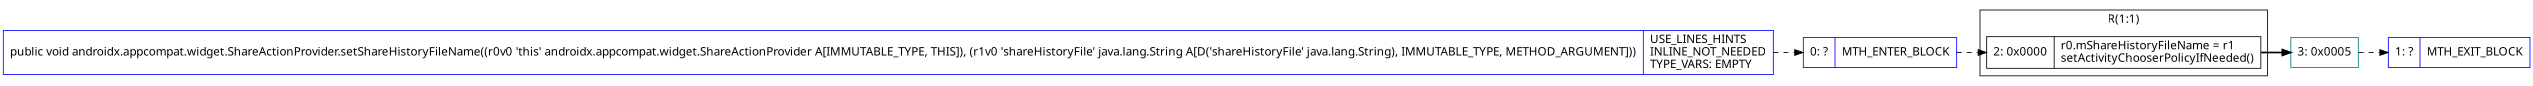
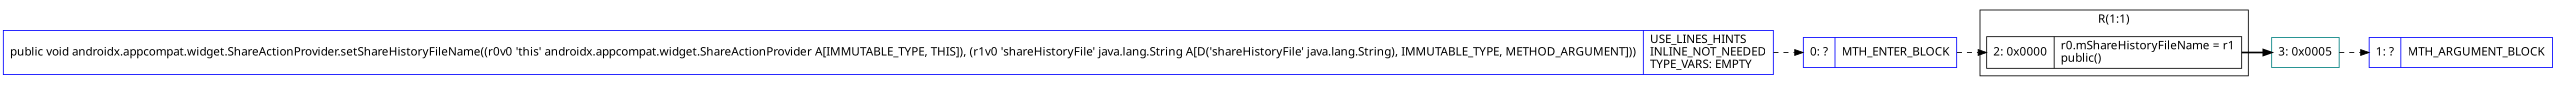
  digraph {
    fontname="Noto Sans"
    rankdir=LR
    node [color=blue fontname="Noto Sans" shape=record]
    edge [fontname="Noto Sans" style=dashed]
-   n1 [color=black label="{2\:\ 0x0000|r0.mShareHistoryFileName = r1\lsetActivityChooserPolicyIfNeeded()\l}"]
+   n1 [color=black label="{2\:\ 0x0000|r0.mShareHistoryFileName = r1\lpublic()\l}"]
    n2 [color=teal label="{3\:\ 0x0005}"]
-   n3 [label="{1\:\ ?|MTH_EXIT_BLOCK\l}"]
+   n3 [label="{1\:\ ?|MTH_ARGUMENT_BLOCK\l}"]
    n4 [label="{0\:\ ?|MTH_ENTER_BLOCK\l}"]
    n5 [label="{public void androidx.appcompat.widget.ShareActionProvider.setShareHistoryFileName((r0v0 'this' androidx.appcompat.widget.ShareActionProvider A[IMMUTABLE_TYPE, THIS]), (r1v0 'shareHistoryFile' java.lang.String A[D('shareHistoryFile' java.lang.String), IMMUTABLE_TYPE, METHOD_ARGUMENT]))  | USE_LINES_HINTS\lINLINE_NOT_NEEDED\lTYPE_VARS: EMPTY\l}"]
    subgraph cluster_1 {
      label="R(1:1)"
      n1
    }
    n1 -> n2 [style=bold]
    n2 -> n3
    n4 -> n1
    n5 -> n4
  }
